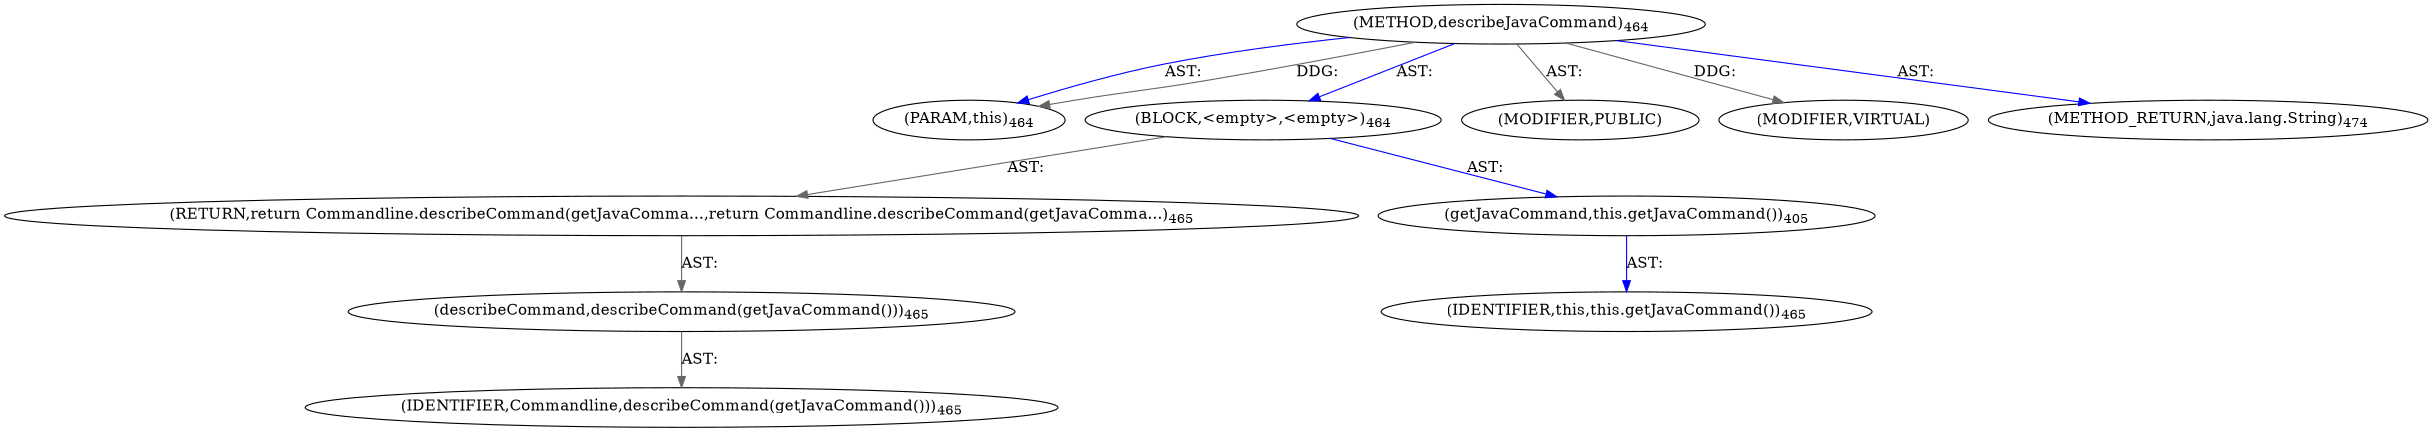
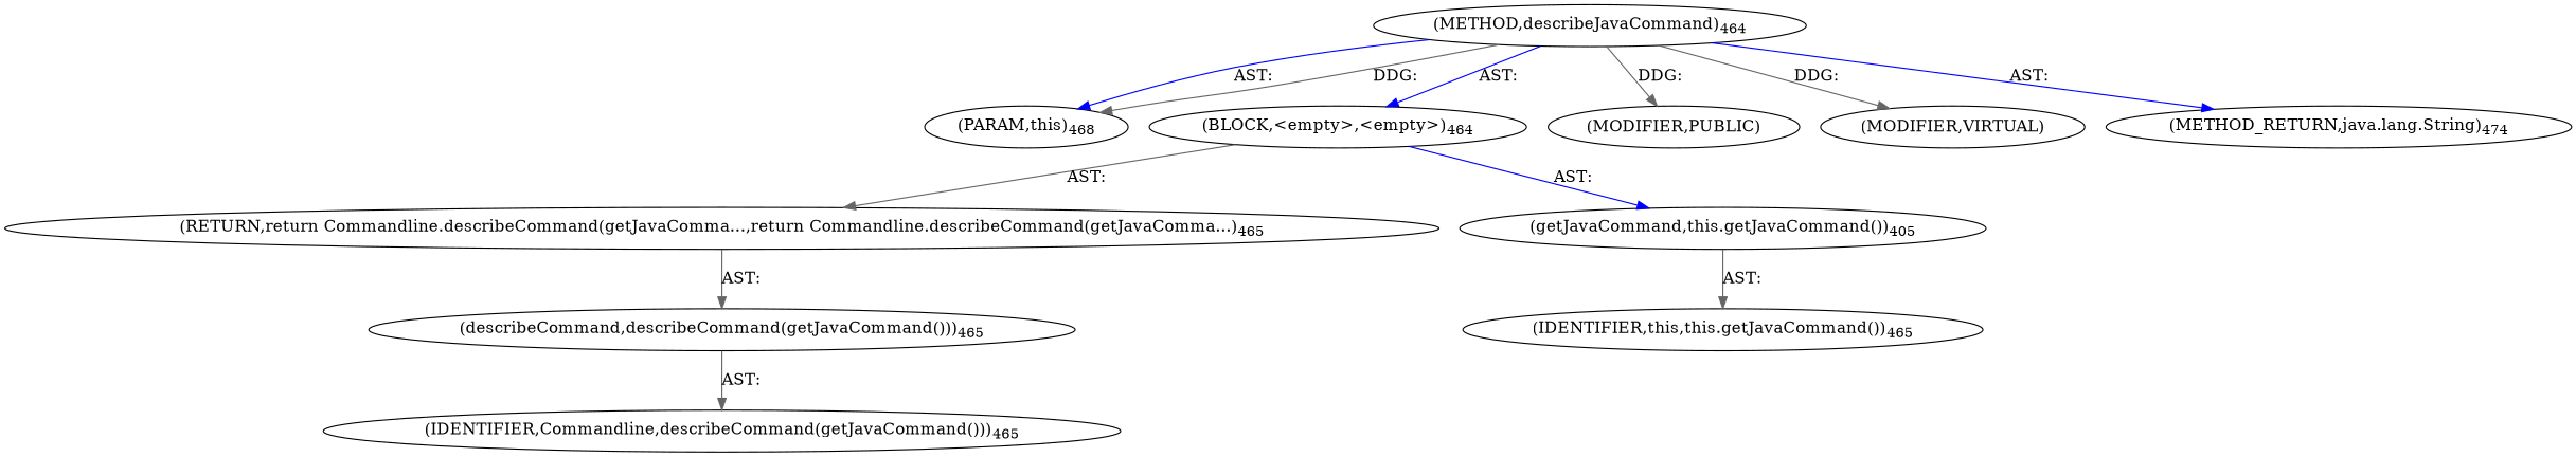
  digraph {
    edge [color=gray40]
    n1 [label=<(METHOD,describeJavaCommand)<SUB>464</SUB>>]
-   n2 [label=<(PARAM,this)<SUB>464</SUB>>]
+   n2 [label=<(PARAM,this)<SUB>468</SUB>>]
    n3 [label=<(BLOCK,&lt;empty&gt;,&lt;empty&gt;)<SUB>464</SUB>>]
    n4 [label=<(MODIFIER,PUBLIC)>]
    n5 [label=<(MODIFIER,VIRTUAL)>]
    n6 [label=<(METHOD_RETURN,java.lang.String)<SUB>474</SUB>>]
    n7 [label=<(RETURN,return Commandline.describeCommand(getJavaComma...,return Commandline.describeCommand(getJavaComma...)<SUB>465</SUB>>]
    n8 [label=<(getJavaCommand,this.getJavaCommand())<SUB>405</SUB>>]
    n9 [label=<(describeCommand,describeCommand(getJavaCommand()))<SUB>465</SUB>>]
    n10 [label=<(IDENTIFIER,Commandline,describeCommand(getJavaCommand()))<SUB>465</SUB>>]
    n11 [label=<(IDENTIFIER,this,this.getJavaCommand())<SUB>465</SUB>>]
    n1 -> n2 [color=blue label="AST: "]
    n1 -> n2 [label="DDG: "]
    n1 -> n3 [color=blue label="AST: "]
-   n1 -> n4 [label="AST: "]
+   n1 -> n4 [label="DDG: "]
    n1 -> n5 [label="DDG: "]
    n1 -> n6 [color=blue label="AST: "]
    n3 -> n7 [label="AST: "]
    n3 -> n8 [color=blue label="AST: "]
    n7 -> n9 [label="AST: "]
-   n8 -> n11 [color=blue label="AST: "]
+   n8 -> n11 [label="AST: "]
    n9 -> n10 [label="AST: "]
  }
